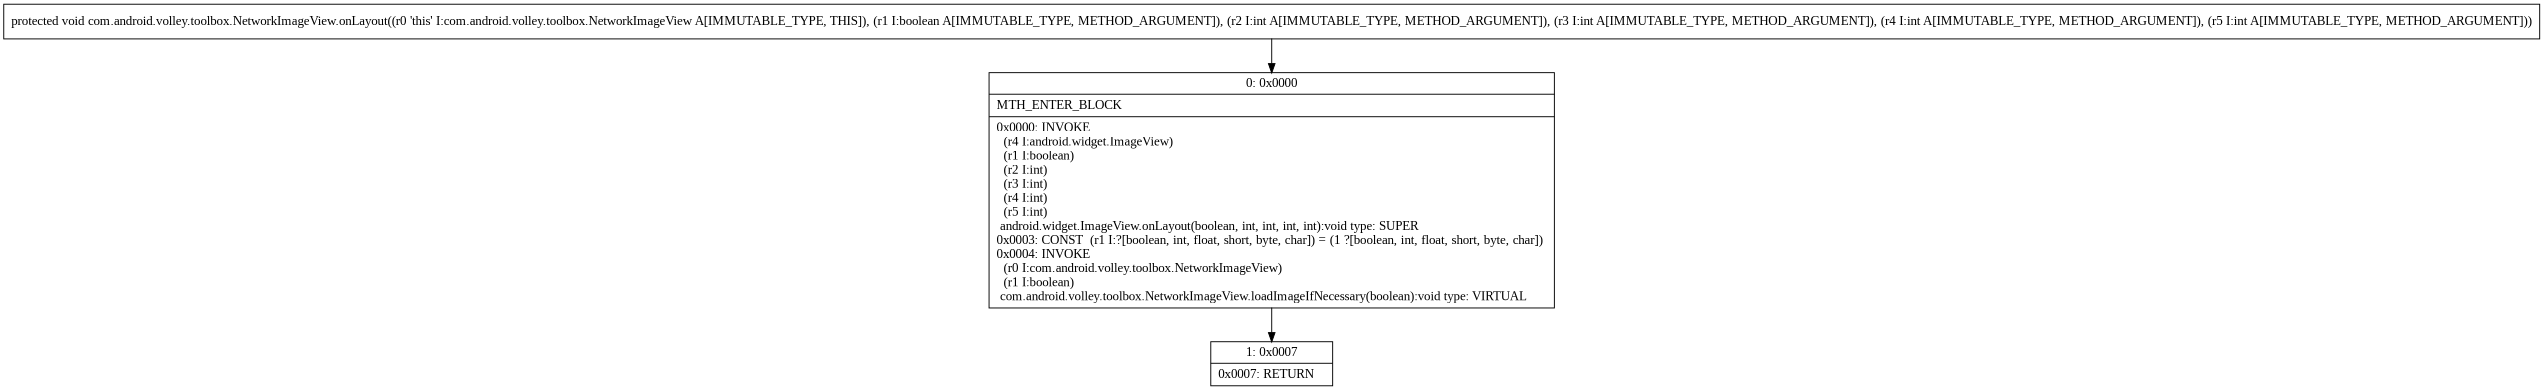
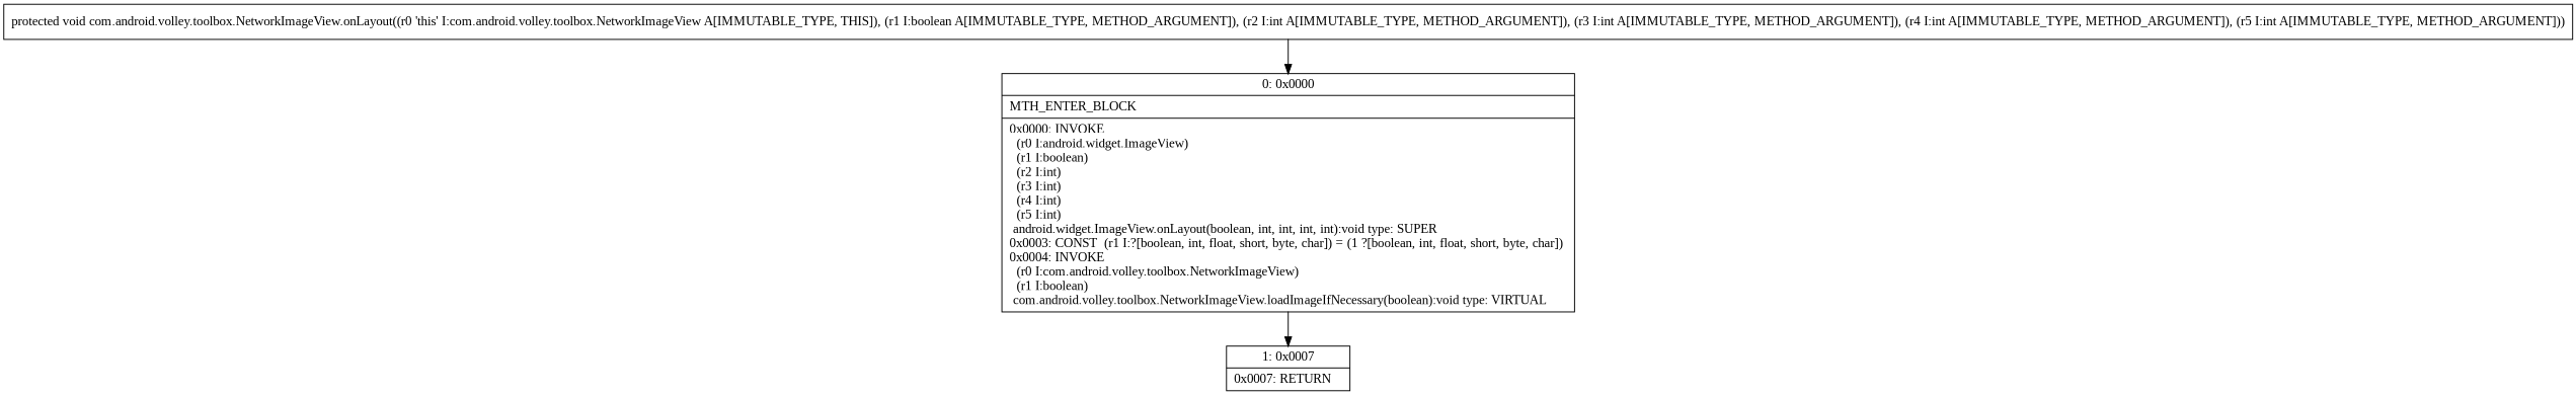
  digraph {
    fontname="Liberation Serif"
    node [shape=record fontname="Liberation Serif"]
    edge [fontname="Liberation Serif"]
-   n1 [label="{0\:\ 0x0000|MTH_ENTER_BLOCK\l|0x0000: INVOKE  \l  (r4 I:android.widget.ImageView)\l  (r1 I:boolean)\l  (r2 I:int)\l  (r3 I:int)\l  (r4 I:int)\l  (r5 I:int)\l android.widget.ImageView.onLayout(boolean, int, int, int, int):void type: SUPER \l0x0003: CONST  (r1 I:?[boolean, int, float, short, byte, char]) = (1 ?[boolean, int, float, short, byte, char]) \l0x0004: INVOKE  \l  (r0 I:com.android.volley.toolbox.NetworkImageView)\l  (r1 I:boolean)\l com.android.volley.toolbox.NetworkImageView.loadImageIfNecessary(boolean):void type: VIRTUAL \l}"]
+   n1 [label="{0\:\ 0x0000|MTH_ENTER_BLOCK\l|0x0000: INVOKE  \l  (r0 I:android.widget.ImageView)\l  (r1 I:boolean)\l  (r2 I:int)\l  (r3 I:int)\l  (r4 I:int)\l  (r5 I:int)\l android.widget.ImageView.onLayout(boolean, int, int, int, int):void type: SUPER \l0x0003: CONST  (r1 I:?[boolean, int, float, short, byte, char]) = (1 ?[boolean, int, float, short, byte, char]) \l0x0004: INVOKE  \l  (r0 I:com.android.volley.toolbox.NetworkImageView)\l  (r1 I:boolean)\l com.android.volley.toolbox.NetworkImageView.loadImageIfNecessary(boolean):void type: VIRTUAL \l}"]
    n2 [label="{1\:\ 0x0007|0x0007: RETURN   \l}"]
    n3 [label="{protected void com.android.volley.toolbox.NetworkImageView.onLayout((r0 'this' I:com.android.volley.toolbox.NetworkImageView A[IMMUTABLE_TYPE, THIS]), (r1 I:boolean A[IMMUTABLE_TYPE, METHOD_ARGUMENT]), (r2 I:int A[IMMUTABLE_TYPE, METHOD_ARGUMENT]), (r3 I:int A[IMMUTABLE_TYPE, METHOD_ARGUMENT]), (r4 I:int A[IMMUTABLE_TYPE, METHOD_ARGUMENT]), (r5 I:int A[IMMUTABLE_TYPE, METHOD_ARGUMENT])) }"]
    n1 -> n2
    n3 -> n1
  }
